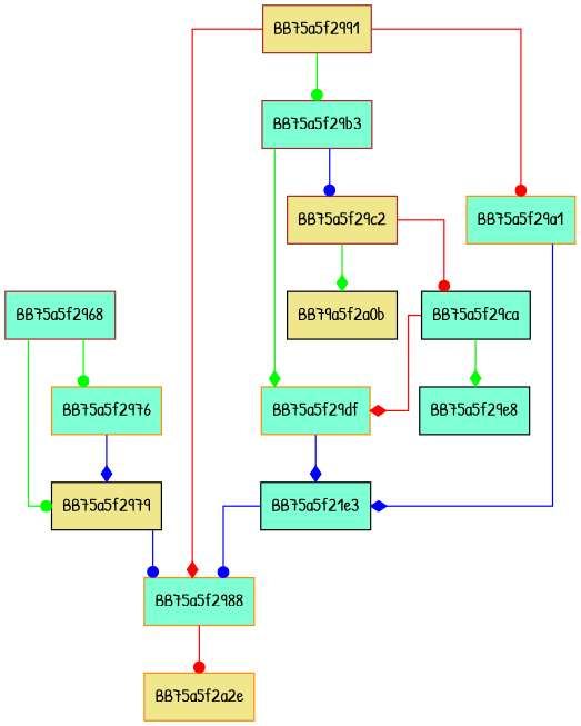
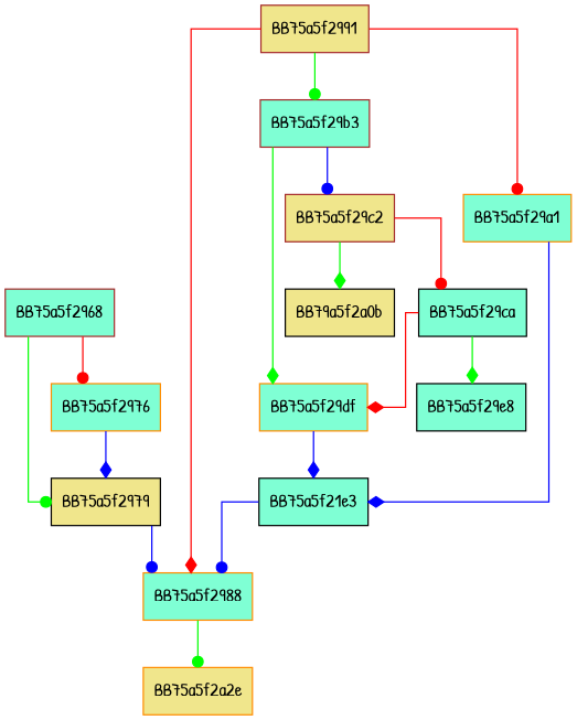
  digraph {
    fontname="Patrick Hand"
    splines=ortho
    node [color=black fillcolor=aquamarine fontname="Patrick Hand" shape=box style=filled]
    edge [arrowhead=dot color=green fontname="Patrick Hand"]
    BB75a5f2968 [color=brown]
    BB75a5f2979 [fillcolor=khaki]
    BB75a5f2976 [color=darkorange]
    BB75a5f2988 [color=darkorange]
    BB75a5f2a2e [color=darkorange fillcolor=khaki]
    BB75a5f2991 [color=brown fillcolor=khaki]
    BB75a5f29b3 [color=brown]
    BB75a5f29a1 [color=darkorange]
    BB75a5f29df [color=darkorange]
    BB75a5f29c2 [color=brown fillcolor=khaki]
    n11 [label=BB75a5f21e3]
    n12 [fillcolor=khaki label=BB79a5f2a0b]
    BB75a5f29ca
    BB75a5f29e8
    BB75a5f2968 -> BB75a5f2979
-   BB75a5f2968 -> BB75a5f2976
+   BB75a5f2968 -> BB75a5f2976 [color=red]
    BB75a5f2979 -> BB75a5f2988 [color=blue]
    BB75a5f2976 -> BB75a5f2979 [arrowhead=diamond color=blue]
-   BB75a5f2988 -> BB75a5f2a2e [color=red]
+   BB75a5f2988 -> BB75a5f2a2e
    BB75a5f2991 -> BB75a5f2988 [arrowhead=diamond color=red]
    BB75a5f2991 -> BB75a5f29b3
    BB75a5f2991 -> BB75a5f29a1 [color=red]
    BB75a5f29b3 -> BB75a5f29df [arrowhead=diamond]
    BB75a5f29b3 -> BB75a5f29c2 [color=blue]
    BB75a5f29a1 -> n11 [arrowhead=diamond color=blue]
    BB75a5f29df -> n11 [arrowhead=diamond color=blue]
    BB75a5f29c2 -> n12 [arrowhead=diamond]
    BB75a5f29c2 -> BB75a5f29ca [color=red]
    n11 -> BB75a5f2988 [color=blue]
    BB75a5f29ca -> BB75a5f29df [arrowhead=diamond color=red]
    BB75a5f29ca -> BB75a5f29e8 [arrowhead=diamond]
  }
